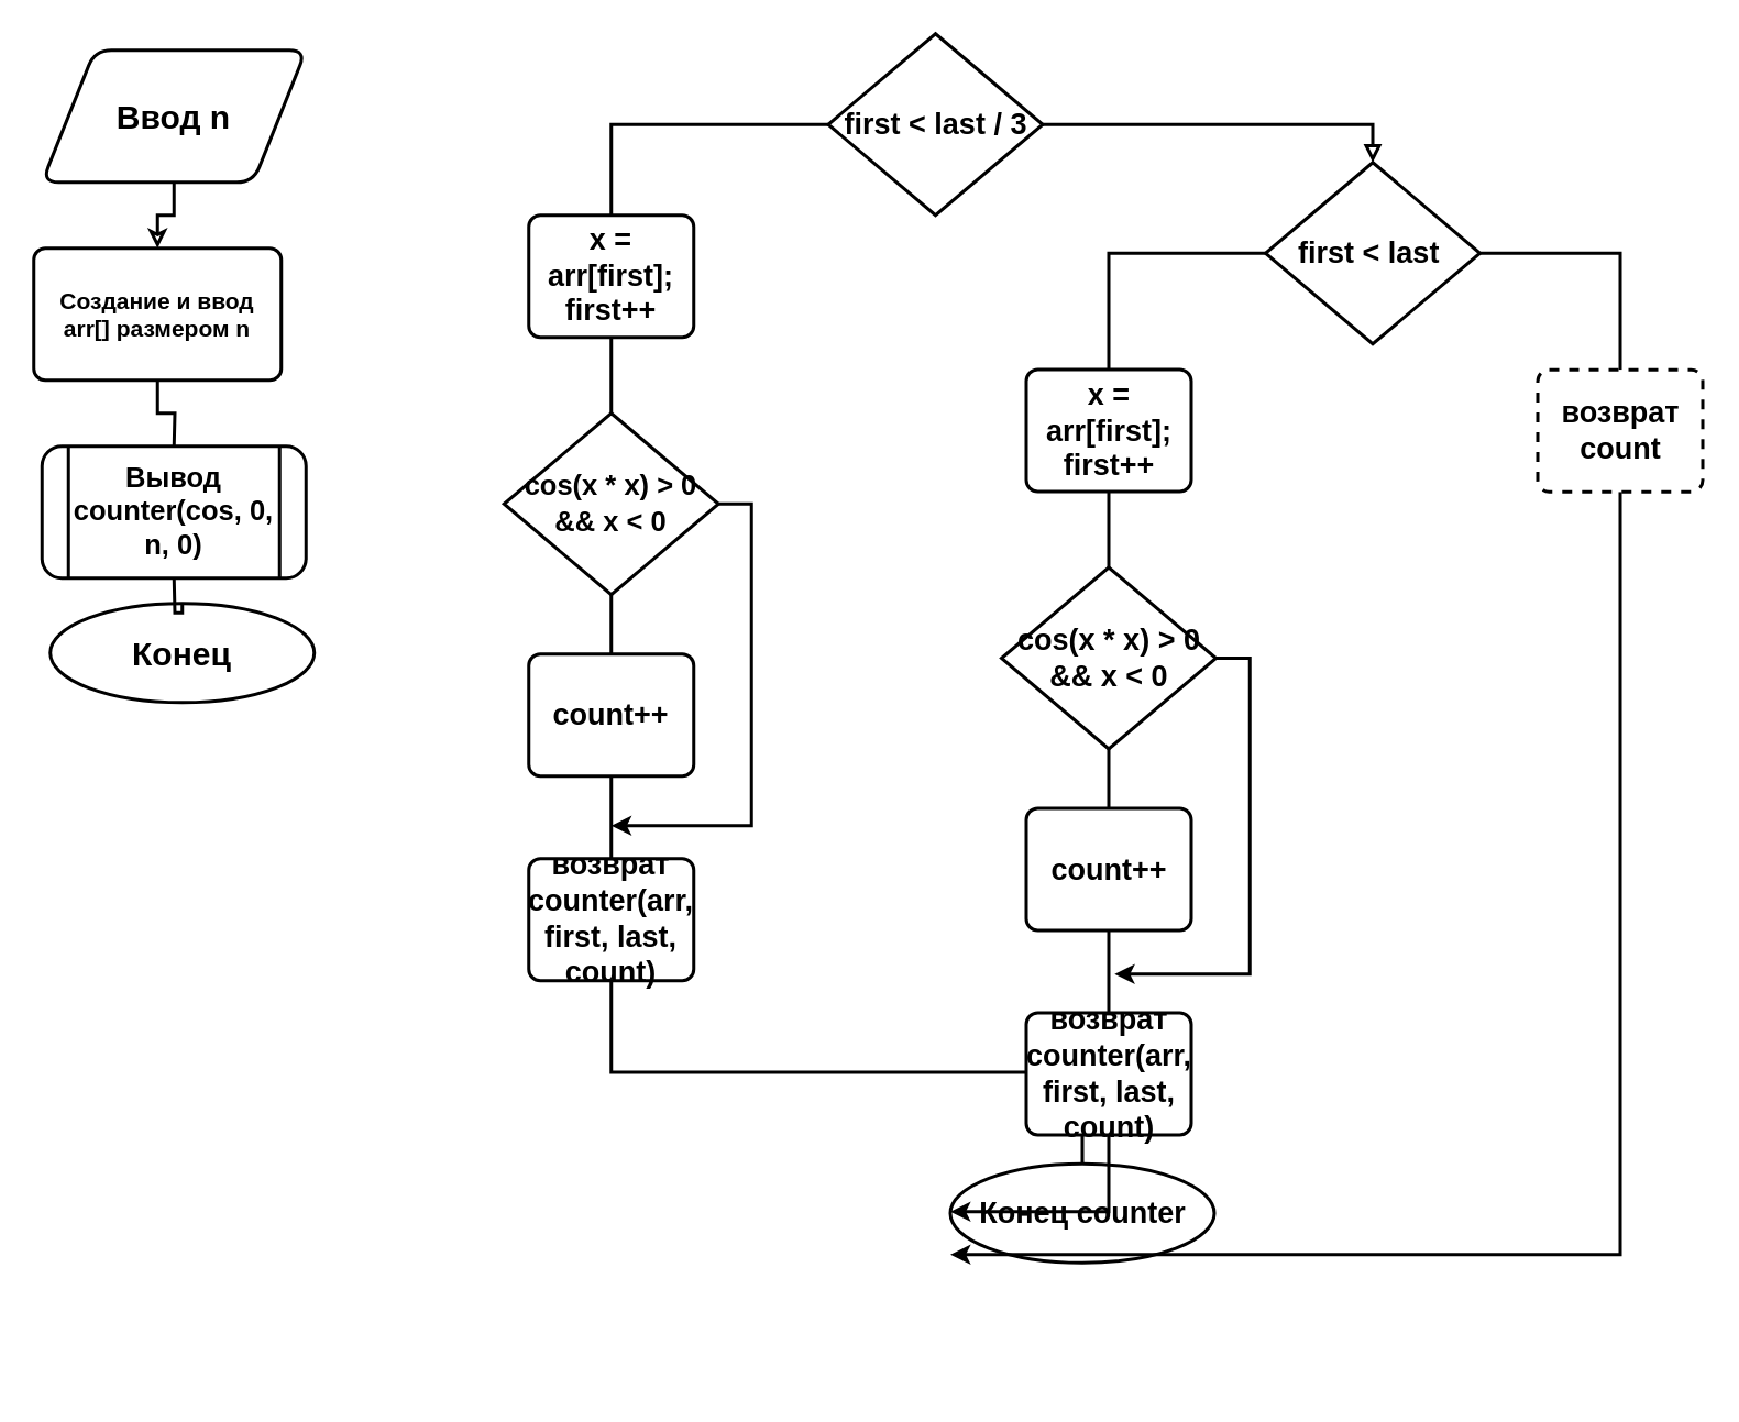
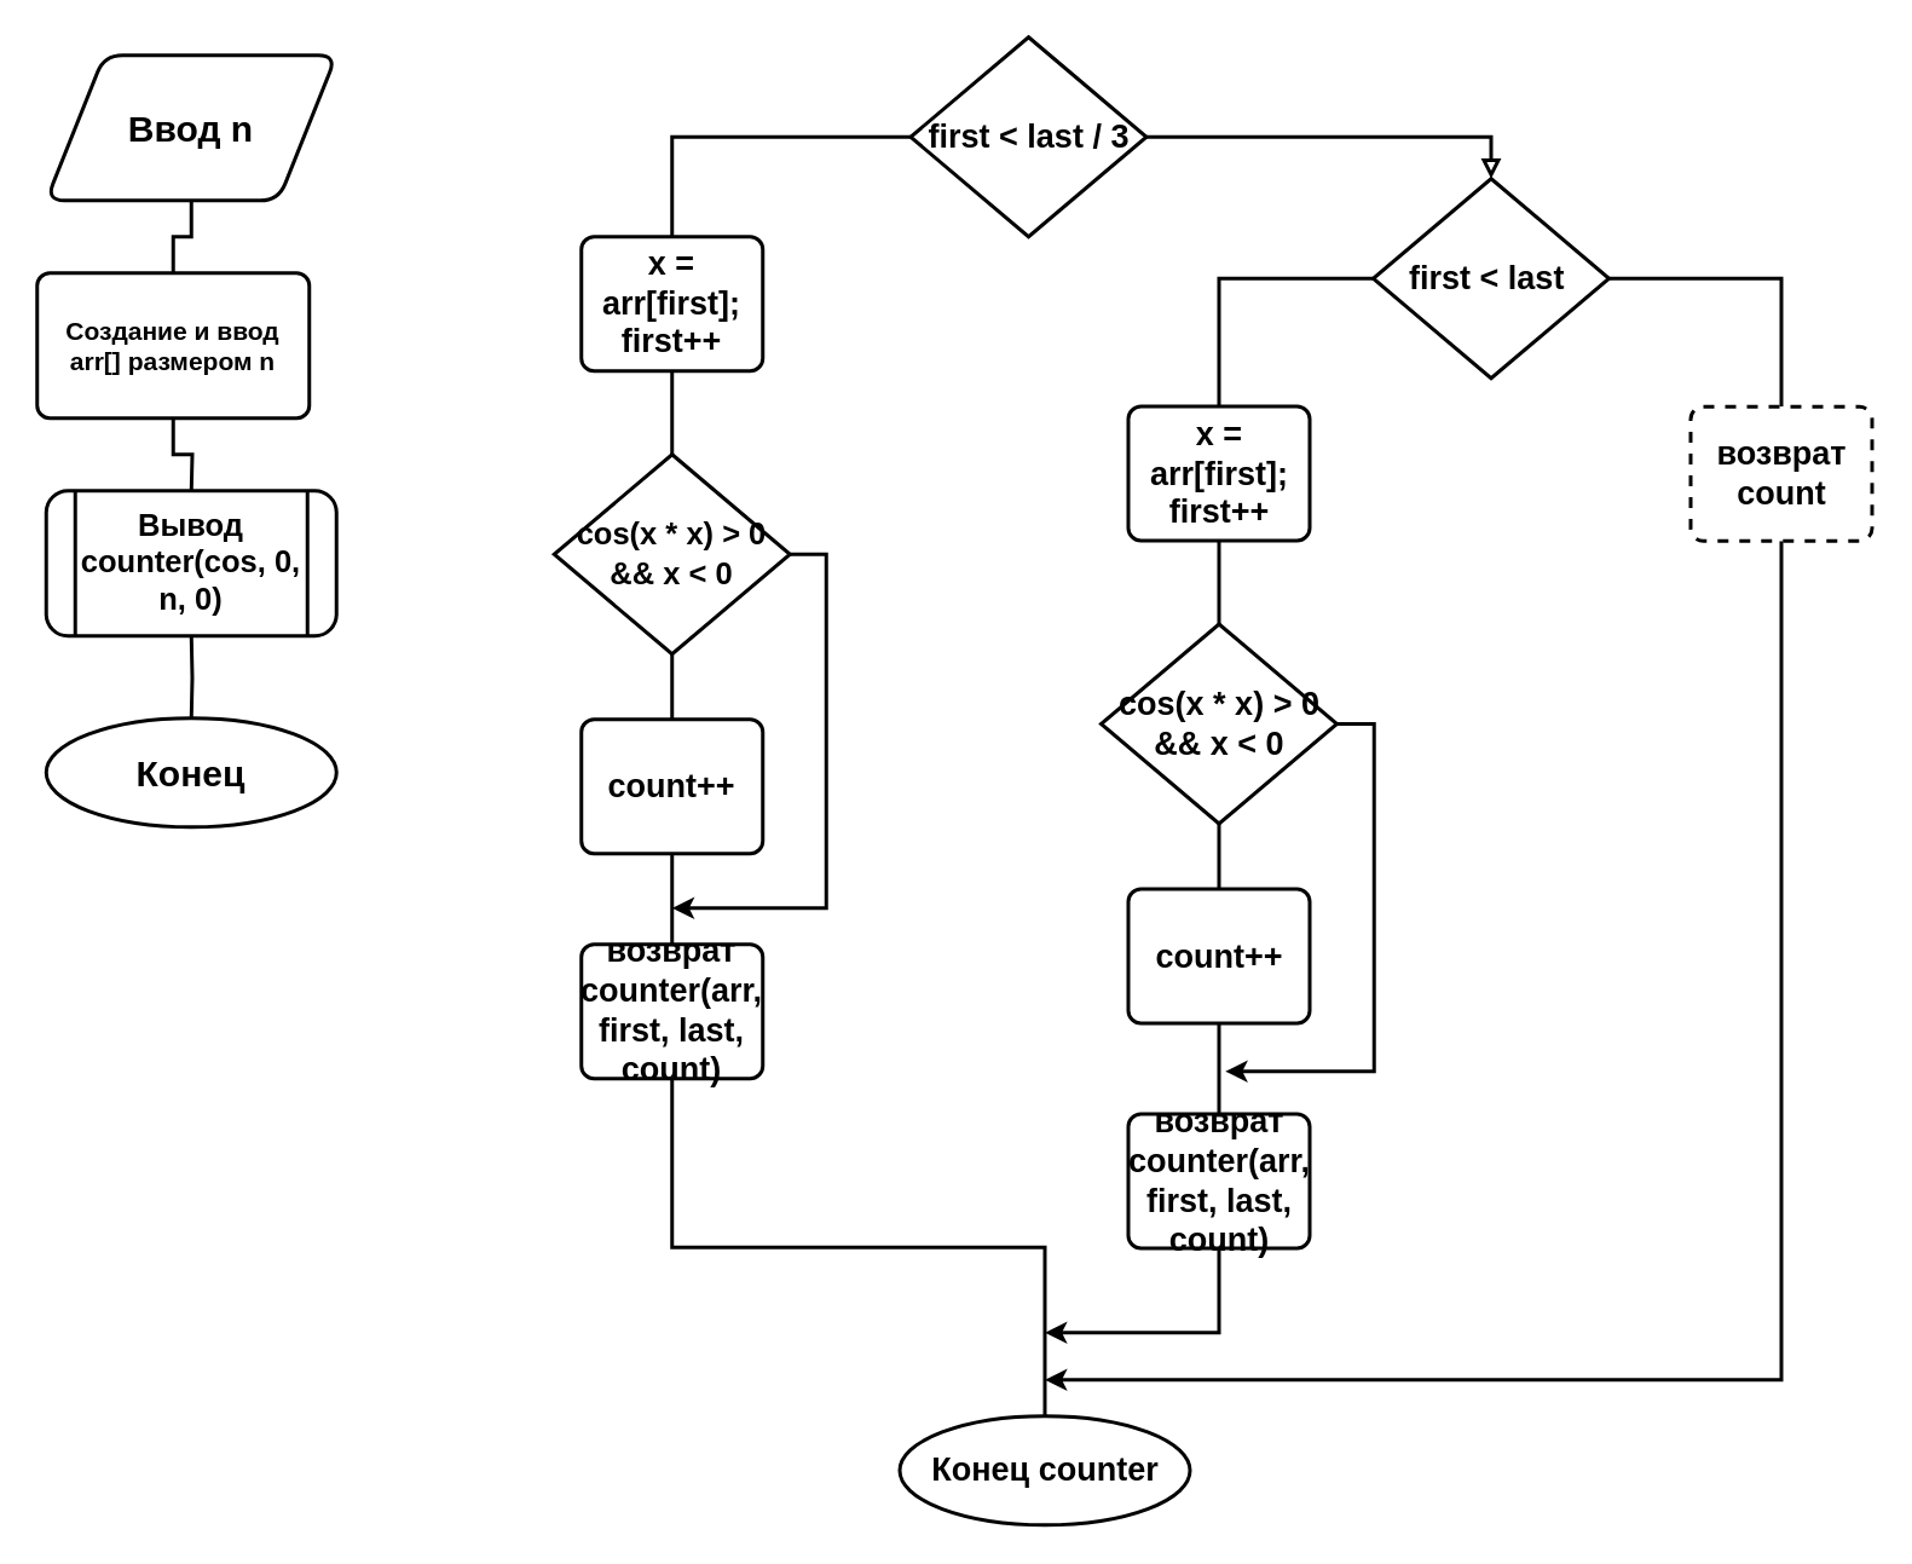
  <mxCell id="0" />
  <mxCell id="1" parent="0" />
- <mxCell id="2" value="&lt;b&gt;&lt;font style=&quot;font-size: 20px&quot;&gt;Конец&lt;/font&gt;&lt;/b&gt;" style="strokeWidth=2;html=1;shape=mxgraph.flowchart.start_1;whiteSpace=wrap;" parent="1" vertex="1"><mxGeometry x="30" y="365.333" width="160" height="60" as="geometry" /></mxCell>
- <mxCell id="3" style="edgeStyle=orthogonalEdgeStyle;rounded=0;orthogonalLoop=1;jettySize=auto;html=1;exitX=0.5;exitY=1;exitDx=0;exitDy=0;entryX=0.5;entryY=0;entryDx=0;entryDy=0;endArrow=classic;endFill=0;strokeWidth=2;" parent="1" source="4" target="6" edge="1"><mxGeometry relative="1" as="geometry" /></mxCell>
+ <mxCell id="2" value="&lt;b&gt;&lt;font style=&quot;font-size: 20px&quot;&gt;Конец&lt;/font&gt;&lt;/b&gt;" style="strokeWidth=2;html=1;shape=mxgraph.flowchart.start_1;whiteSpace=wrap;" parent="1" vertex="1"><mxGeometry x="25" y="395.333" width="160" height="60" as="geometry" /></mxCell>
+ <mxCell id="3" style="edgeStyle=orthogonalEdgeStyle;rounded=0;orthogonalLoop=1;jettySize=auto;html=1;exitX=0.5;exitY=1;exitDx=0;exitDy=0;entryX=0.5;entryY=0;entryDx=0;entryDy=0;endArrow=none;endFill=0;strokeWidth=2;" parent="1" source="4" target="6" edge="1"><mxGeometry relative="1" as="geometry" /></mxCell>
  <mxCell id="4" value="&lt;b&gt;&lt;font style=&quot;font-size: 20px&quot;&gt;Ввод n&lt;/font&gt;&lt;/b&gt;" style="shape=parallelogram;perimeter=parallelogramPerimeter;whiteSpace=wrap;html=1;strokeWidth=2;rounded=1;" parent="1" vertex="1"><mxGeometry x="25" y="30" width="160" height="80" as="geometry" /></mxCell>
  <mxCell id="5" style="edgeStyle=orthogonalEdgeStyle;rounded=0;orthogonalLoop=1;jettySize=auto;html=1;exitX=0.5;exitY=1;exitDx=0;exitDy=0;entryX=0.5;entryY=0;entryDx=0;entryDy=0;endArrow=none;endFill=0;strokeWidth=2;" parent="1" source="6" edge="1"><mxGeometry relative="1" as="geometry"><mxPoint x="105" y="270" as="targetPoint" /></mxGeometry></mxCell>
  <mxCell id="6" value="&lt;span style=&quot;font-size: 14px&quot;&gt;&lt;b&gt;Создание и ввод arr[] размером n&lt;/b&gt;&lt;/span&gt;" style="rounded=1;whiteSpace=wrap;html=1;absoluteArcSize=1;arcSize=14;strokeWidth=2;" parent="1" vertex="1"><mxGeometry x="20" y="150" width="150" height="80" as="geometry" /></mxCell>
  <mxCell id="7" style="edgeStyle=orthogonalEdgeStyle;rounded=0;orthogonalLoop=1;jettySize=auto;html=1;exitX=0.5;exitY=1;exitDx=0;exitDy=0;endArrow=none;endFill=0;strokeWidth=2;" parent="1" target="2" edge="1"><mxGeometry relative="1" as="geometry"><mxPoint x="105" y="350" as="sourcePoint" /></mxGeometry></mxCell>
- <mxCell id="8" value="&lt;span style=&quot;font-size: 18px;&quot;&gt;&lt;font style=&quot;font-size: 18px;&quot;&gt;Конец counter&lt;/font&gt;&lt;/span&gt;" style="strokeWidth=2;html=1;shape=mxgraph.flowchart.start_1;whiteSpace=wrap;fontStyle=1;fontSize=18;" parent="1" vertex="1"><mxGeometry x="575.5" y="705" width="160" height="60" as="geometry" /></mxCell>
+ <mxCell id="8" value="&lt;span style=&quot;font-size: 18px;&quot;&gt;&lt;font style=&quot;font-size: 18px;&quot;&gt;Конец counter&lt;/font&gt;&lt;/span&gt;" style="strokeWidth=2;html=1;shape=mxgraph.flowchart.start_1;whiteSpace=wrap;fontStyle=1;fontSize=18;" parent="1" vertex="1"><mxGeometry x="495.5" y="780" width="160" height="60" as="geometry" /></mxCell>
  <mxCell id="9" style="edgeStyle=orthogonalEdgeStyle;rounded=0;orthogonalLoop=1;jettySize=auto;html=1;exitX=1;exitY=0.5;exitDx=0;exitDy=0;exitPerimeter=0;entryX=0.5;entryY=0;entryDx=0;entryDy=0;entryPerimeter=0;endArrow=block;endFill=0;strokeWidth=2;fontStyle=1;fontSize=18;" parent="1" source="11" target="23" edge="1"><mxGeometry relative="1" as="geometry" /></mxCell>
  <mxCell id="10" style="edgeStyle=orthogonalEdgeStyle;rounded=0;orthogonalLoop=1;jettySize=auto;html=1;exitX=0;exitY=0.5;exitDx=0;exitDy=0;exitPerimeter=0;entryX=0.5;entryY=0;entryDx=0;entryDy=0;endArrow=none;endFill=0;strokeWidth=2;fontStyle=1;fontSize=18;" parent="1" source="11" target="20" edge="1"><mxGeometry relative="1" as="geometry" /></mxCell>
  <mxCell id="11" value="&lt;font style=&quot;font-size: 18px;&quot;&gt;&lt;span style=&quot;font-size: 18px;&quot;&gt;first &amp;lt; last / 3&lt;/span&gt;&lt;/font&gt;" style="strokeWidth=2;html=1;shape=mxgraph.flowchart.decision;whiteSpace=wrap;rounded=1;fontStyle=1;fontSize=18;" parent="1" vertex="1"><mxGeometry x="501.5" y="20" width="130" height="110" as="geometry" /></mxCell>
  <mxCell id="12" style="edgeStyle=orthogonalEdgeStyle;rounded=0;orthogonalLoop=1;jettySize=auto;html=1;exitX=0.5;exitY=1;exitDx=0;exitDy=0;exitPerimeter=0;entryX=0.5;entryY=0;entryDx=0;entryDy=0;endArrow=none;endFill=0;strokeWidth=2;fontStyle=1;fontSize=18;" parent="1" source="14" target="16" edge="1"><mxGeometry relative="1" as="geometry" /></mxCell>
  <mxCell id="13" style="edgeStyle=orthogonalEdgeStyle;rounded=0;orthogonalLoop=1;jettySize=auto;html=1;exitX=1;exitY=0.5;exitDx=0;exitDy=0;exitPerimeter=0;strokeWidth=2;" edge="1" parent="1" source="14"><mxGeometry relative="1" as="geometry"><mxPoint x="370" y="500" as="targetPoint" /><Array as="points"><mxPoint x="455" y="305" /><mxPoint x="455" y="500" /><mxPoint x="375" y="500" /></Array></mxGeometry></mxCell>
  <mxCell id="14" value="&lt;font style=&quot;font-size: 17px&quot;&gt;cos(x * x) &amp;gt; 0 &amp;amp;&amp;amp; x &amp;lt; 0&lt;/font&gt;" style="strokeWidth=2;html=1;shape=mxgraph.flowchart.decision;whiteSpace=wrap;rounded=1;fontStyle=1;fontSize=18;" parent="1" vertex="1"><mxGeometry x="305" y="250" width="130" height="110" as="geometry" /></mxCell>
  <mxCell id="15" style="edgeStyle=orthogonalEdgeStyle;rounded=0;orthogonalLoop=1;jettySize=auto;html=1;exitX=0.5;exitY=1;exitDx=0;exitDy=0;entryX=0.5;entryY=0;entryDx=0;entryDy=0;endArrow=none;endFill=0;strokeWidth=2;fontStyle=1;fontSize=18;" parent="1" source="16" target="18" edge="1"><mxGeometry relative="1" as="geometry" /></mxCell>
  <mxCell id="16" value="count++" style="rounded=1;whiteSpace=wrap;html=1;absoluteArcSize=1;arcSize=14;strokeWidth=2;fontStyle=1;fontSize=18;" parent="1" vertex="1"><mxGeometry x="320" y="396" width="100" height="74" as="geometry" /></mxCell>
  <mxCell id="17" style="edgeStyle=orthogonalEdgeStyle;rounded=0;orthogonalLoop=1;jettySize=auto;html=1;exitX=0.5;exitY=1;exitDx=0;exitDy=0;entryX=0.5;entryY=0;entryDx=0;entryDy=0;entryPerimeter=0;endArrow=none;endFill=0;strokeWidth=2;fontStyle=1;fontSize=18;" parent="1" source="18" target="8" edge="1"><mxGeometry relative="1" as="geometry" /></mxCell>
  <mxCell id="18" value="возврат counter(arr, first, last, count)" style="rounded=1;whiteSpace=wrap;html=1;absoluteArcSize=1;arcSize=14;strokeWidth=2;fontStyle=1;fontSize=18;" parent="1" vertex="1"><mxGeometry x="320" y="520" width="100" height="74" as="geometry" /></mxCell>
  <mxCell id="19" style="edgeStyle=orthogonalEdgeStyle;rounded=0;orthogonalLoop=1;jettySize=auto;html=1;exitX=0.5;exitY=1;exitDx=0;exitDy=0;entryX=0.5;entryY=0;entryDx=0;entryDy=0;entryPerimeter=0;endArrow=none;endFill=0;strokeWidth=2;fontStyle=1;fontSize=18;" parent="1" source="20" target="14" edge="1"><mxGeometry relative="1" as="geometry" /></mxCell>
  <mxCell id="20" value="x = arr[first];&lt;br style=&quot;font-size: 18px;&quot;&gt;first++" style="rounded=1;whiteSpace=wrap;html=1;absoluteArcSize=1;arcSize=14;strokeWidth=2;fontStyle=1;fontSize=18;" parent="1" vertex="1"><mxGeometry x="320" y="130" width="100" height="74" as="geometry" /></mxCell>
  <mxCell id="21" style="edgeStyle=orthogonalEdgeStyle;rounded=0;orthogonalLoop=1;jettySize=auto;html=1;exitX=0;exitY=0.5;exitDx=0;exitDy=0;exitPerimeter=0;entryX=0.5;entryY=0;entryDx=0;entryDy=0;endArrow=none;endFill=0;strokeWidth=2;fontStyle=1;fontSize=18;" parent="1" source="23" target="32" edge="1"><mxGeometry relative="1" as="geometry" /></mxCell>
  <mxCell id="22" style="edgeStyle=orthogonalEdgeStyle;rounded=0;orthogonalLoop=1;jettySize=auto;html=1;exitX=1;exitY=0.5;exitDx=0;exitDy=0;exitPerimeter=0;entryX=0.5;entryY=0;entryDx=0;entryDy=0;endArrow=none;endFill=0;strokeWidth=2;fontStyle=1;fontSize=18;" parent="1" source="23" target="34" edge="1"><mxGeometry relative="1" as="geometry" /></mxCell>
- <mxCell id="23" value="&lt;font style=&quot;font-size: 18px;&quot;&gt;&lt;span style=&quot;font-size: 18px;&quot;&gt;first &amp;lt; last&amp;nbsp;&lt;/span&gt;&lt;/font&gt;" style="strokeWidth=2;html=1;shape=mxgraph.flowchart.decision;whiteSpace=wrap;rounded=1;fontStyle=1;fontSize=18;" parent="1" vertex="1"><mxGeometry x="766.5" y="98" width="130" height="110" as="geometry" /></mxCell>
+ <mxCell id="23" value="&lt;font style=&quot;font-size: 18px;&quot;&gt;&lt;span style=&quot;font-size: 18px;&quot;&gt;first &amp;lt; last&amp;nbsp;&lt;/span&gt;&lt;/font&gt;" style="strokeWidth=2;html=1;shape=mxgraph.flowchart.decision;whiteSpace=wrap;rounded=1;fontStyle=1;fontSize=18;" parent="1" vertex="1"><mxGeometry x="756.5" y="98" width="130" height="110" as="geometry" /></mxCell>
  <mxCell id="24" style="edgeStyle=orthogonalEdgeStyle;rounded=0;orthogonalLoop=1;jettySize=auto;html=1;exitX=0.5;exitY=1;exitDx=0;exitDy=0;exitPerimeter=0;entryX=0.5;entryY=0;entryDx=0;entryDy=0;endArrow=none;endFill=0;strokeWidth=2;fontStyle=1;fontSize=18;" parent="1" source="26" target="28" edge="1"><mxGeometry relative="1" as="geometry" /></mxCell>
  <mxCell id="25" style="edgeStyle=orthogonalEdgeStyle;rounded=0;orthogonalLoop=1;jettySize=auto;html=1;exitX=1;exitY=0.5;exitDx=0;exitDy=0;exitPerimeter=0;strokeWidth=2;" edge="1" parent="1" source="26"><mxGeometry relative="1" as="geometry"><mxPoint x="675" y="590" as="targetPoint" /><Array as="points"><mxPoint x="757" y="399" /><mxPoint x="757" y="590" /></Array></mxGeometry></mxCell>
  <mxCell id="26" value="cos(x * x) &amp;gt; 0 &amp;amp;&amp;amp; x &amp;lt; 0" style="strokeWidth=2;html=1;shape=mxgraph.flowchart.decision;whiteSpace=wrap;rounded=1;fontStyle=1;fontSize=18;" parent="1" vertex="1"><mxGeometry x="606.5" y="343.5" width="130" height="110" as="geometry" /></mxCell>
  <mxCell id="27" style="edgeStyle=orthogonalEdgeStyle;rounded=0;orthogonalLoop=1;jettySize=auto;html=1;exitX=0.5;exitY=1;exitDx=0;exitDy=0;entryX=0.5;entryY=0;entryDx=0;entryDy=0;endArrow=none;endFill=0;strokeWidth=2;fontStyle=1;fontSize=18;" parent="1" source="28" target="30" edge="1"><mxGeometry relative="1" as="geometry" /></mxCell>
  <mxCell id="28" value="count++" style="rounded=1;whiteSpace=wrap;html=1;absoluteArcSize=1;arcSize=14;strokeWidth=2;fontStyle=1;fontSize=18;" parent="1" vertex="1"><mxGeometry x="621.5" y="489.5" width="100" height="74" as="geometry" /></mxCell>
  <mxCell id="29" style="edgeStyle=orthogonalEdgeStyle;rounded=0;orthogonalLoop=1;jettySize=auto;html=1;exitX=0.5;exitY=1;exitDx=0;exitDy=0;endArrow=classic;endFill=1;strokeWidth=2;fontStyle=1;fontSize=18;" parent="1" source="30" edge="1"><mxGeometry relative="1" as="geometry"><mxPoint x="575.5" y="734" as="targetPoint" /><Array as="points"><mxPoint x="671.5" y="734" /></Array></mxGeometry></mxCell>
  <mxCell id="30" value="&lt;font style=&quot;font-size: 18px&quot;&gt;возврат counter(arr, first, last, count)&lt;/font&gt;" style="rounded=1;whiteSpace=wrap;html=1;absoluteArcSize=1;arcSize=14;strokeWidth=2;fontStyle=1;fontSize=18;" parent="1" vertex="1"><mxGeometry x="621.5" y="613.5" width="100" height="74" as="geometry" /></mxCell>
  <mxCell id="31" style="edgeStyle=orthogonalEdgeStyle;rounded=0;orthogonalLoop=1;jettySize=auto;html=1;exitX=0.5;exitY=1;exitDx=0;exitDy=0;entryX=0.5;entryY=0;entryDx=0;entryDy=0;entryPerimeter=0;endArrow=none;endFill=0;strokeWidth=2;fontStyle=1;fontSize=18;" parent="1" source="32" target="26" edge="1"><mxGeometry relative="1" as="geometry" /></mxCell>
  <mxCell id="32" value="x = arr[first];&lt;br style=&quot;font-size: 18px;&quot;&gt;first++" style="rounded=1;whiteSpace=wrap;html=1;absoluteArcSize=1;arcSize=14;strokeWidth=2;fontStyle=1;fontSize=18;" parent="1" vertex="1"><mxGeometry x="621.5" y="223.5" width="100" height="74" as="geometry" /></mxCell>
  <mxCell id="33" style="edgeStyle=orthogonalEdgeStyle;rounded=0;orthogonalLoop=1;jettySize=auto;html=1;exitX=0.5;exitY=1;exitDx=0;exitDy=0;endArrow=classic;endFill=1;strokeWidth=2;fontStyle=1;fontSize=18;" parent="1" source="34" edge="1"><mxGeometry relative="1" as="geometry"><mxPoint x="575.5" y="760" as="targetPoint" /><Array as="points"><mxPoint x="981.5" y="760" /></Array></mxGeometry></mxCell>
  <mxCell id="34" value="возврат count" style="rounded=1;whiteSpace=wrap;html=1;absoluteArcSize=1;arcSize=14;strokeWidth=2;fontStyle=1;fontSize=18;dashed=1;" parent="1" vertex="1"><mxGeometry x="931.5" y="223.667" width="100" height="74" as="geometry" /></mxCell>
  <mxCell id="35" value="&lt;b&gt;&lt;font style=&quot;font-size: 17px&quot;&gt;Вывод counter(cos, 0, n, 0)&lt;/font&gt;&lt;/b&gt;" style="shape=process;whiteSpace=wrap;html=1;backgroundOutline=1;rounded=1;strokeWidth=2;arcSize=15;" parent="1" vertex="1"><mxGeometry x="25" y="270" width="160" height="80" as="geometry" /></mxCell>
